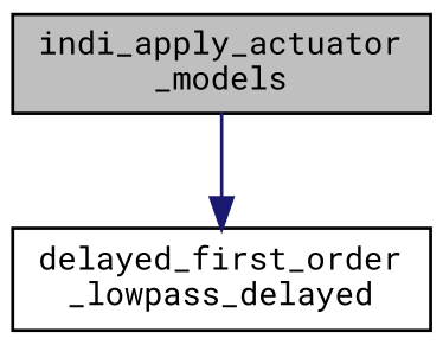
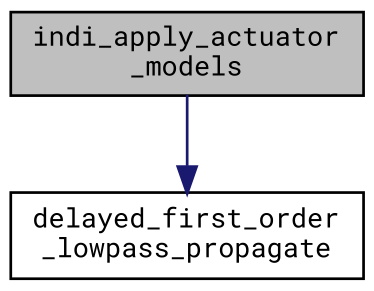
  digraph {
    rankdir=TB
    fontname="Roboto Mono"
    node [color=black fontname="Roboto Mono" fontsize=10 shape=record style=filled]
    n1 [fillcolor=grey75 fontcolor=black height=0.2 label="indi_apply_actuator\l_models" width=0.4]
-   n2 [fillcolor=white height=0.2 label="delayed_first_order\l_lowpass_delayed" width=0.4]
+   n2 [fillcolor=white height=0.2 label="delayed_first_order\l_lowpass_propagate" width=0.4]
    n1 -> n2 [color=midnightblue fontname="Roboto Mono" fontsize=10 labelfontname=FreeSans labelfontsize=10 style=solid]
  }
